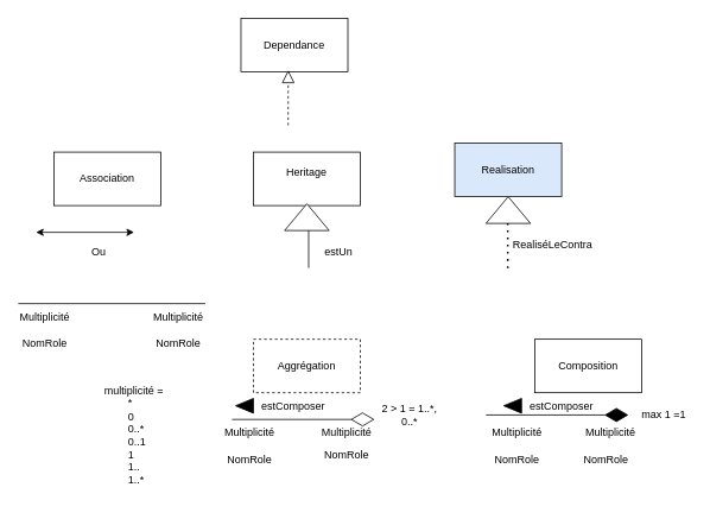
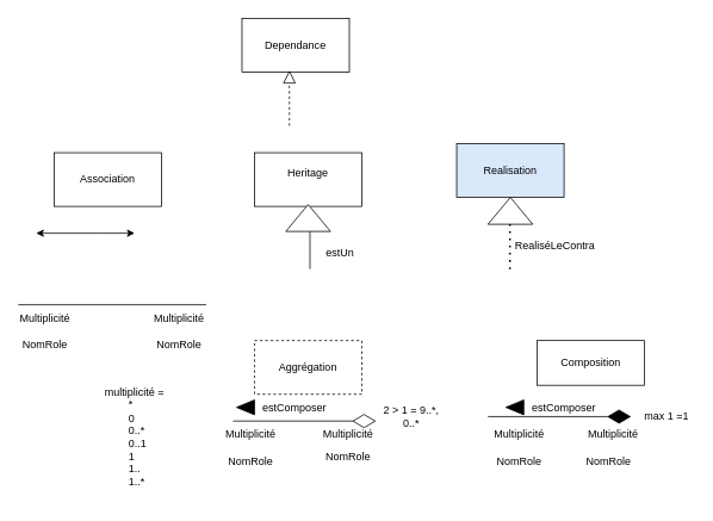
  <mxCell id="0" />
  <mxCell id="1" parent="0" />
  <mxCell id="2" value="&lt;span data-teams=&quot;true&quot;&gt;Dependance&lt;/span&gt;" style="rounded=0;whiteSpace=wrap;html=1;" parent="1" vertex="1"><mxGeometry x="270" y="20" width="120" height="60" as="geometry" /></mxCell>
  <mxCell id="3" value="" style="endArrow=block;dashed=1;endFill=0;endSize=12;html=1;rounded=0;entryX=0.442;entryY=0.967;entryDx=0;entryDy=0;entryPerimeter=0;" parent="1" target="2" edge="1"><mxGeometry width="160" relative="1" as="geometry"><mxPoint x="323" y="140" as="sourcePoint" /><mxPoint x="480" y="370" as="targetPoint" /></mxGeometry></mxCell>
  <mxCell id="4" value="Association" style="rounded=0;whiteSpace=wrap;html=1;" parent="1" vertex="1"><mxGeometry x="60" y="170" width="120" height="60" as="geometry" /></mxCell>
  <mxCell id="5" value="" style="endArrow=classic;startArrow=classic;html=1;rounded=0;" parent="1" edge="1"><mxGeometry width="50" height="50" relative="1" as="geometry"><mxPoint x="40" y="260" as="sourcePoint" /><mxPoint x="150" y="260" as="targetPoint" /><Array as="points"><mxPoint x="110" y="260" /></Array></mxGeometry></mxCell>
  <mxCell id="6" value="" style="endArrow=none;html=1;rounded=0;" parent="1" edge="1"><mxGeometry width="50" height="50" relative="1" as="geometry"><mxPoint x="20" y="340" as="sourcePoint" /><mxPoint x="230" y="340" as="targetPoint" /></mxGeometry></mxCell>
- <mxCell id="7" value="Ou" style="text;html=1;align=center;verticalAlign=middle;resizable=0;points=[];autosize=1;strokeColor=none;fillColor=none;" parent="1" vertex="1"><mxGeometry x="90" y="268" width="40" height="30" as="geometry" /></mxCell>
  <mxCell id="8" value="Heritage&lt;div&gt;&lt;br&gt;&lt;/div&gt;" style="rounded=0;whiteSpace=wrap;html=1;" parent="1" vertex="1"><mxGeometry x="284" y="170" width="120" height="60" as="geometry" /></mxCell>
  <mxCell id="9" value="" style="triangle;whiteSpace=wrap;html=1;rotation=-90;" parent="1" vertex="1"><mxGeometry x="329" y="218" width="30" height="50" as="geometry" /></mxCell>
  <mxCell id="10" value="" style="endArrow=none;html=1;rounded=0;entryX=0;entryY=0.5;entryDx=0;entryDy=0;" parent="1" edge="1"><mxGeometry width="50" height="50" relative="1" as="geometry"><mxPoint x="346" y="300" as="sourcePoint" /><mxPoint x="346" y="258" as="targetPoint" /></mxGeometry></mxCell>
  <mxCell id="11" value="Realisation" style="rounded=0;whiteSpace=wrap;html=1;fillColor=#dae8fc;" parent="1" vertex="1"><mxGeometry x="510" y="160" width="120" height="60" as="geometry" /></mxCell>
  <mxCell id="12" value="" style="triangle;whiteSpace=wrap;html=1;rotation=-90;" parent="1" vertex="1"><mxGeometry x="555" y="210" width="30" height="50" as="geometry" /></mxCell>
  <mxCell id="13" value="" style="endArrow=none;dashed=1;html=1;dashPattern=1 3;strokeWidth=2;rounded=0;" parent="1" edge="1"><mxGeometry width="50" height="50" relative="1" as="geometry"><mxPoint x="569.5" y="300" as="sourcePoint" /><mxPoint x="569.5" y="250" as="targetPoint" /></mxGeometry></mxCell>
  <mxCell id="14" value="&lt;span data-teams=&quot;true&quot;&gt;Multiplicité&lt;/span&gt;" style="text;html=1;align=center;verticalAlign=middle;whiteSpace=wrap;rounded=0;" parent="1" vertex="1"><mxGeometry x="20" y="340" width="60" height="30" as="geometry" /></mxCell>
  <mxCell id="15" value="NomRole" style="text;html=1;align=center;verticalAlign=middle;whiteSpace=wrap;rounded=0;" parent="1" vertex="1"><mxGeometry x="20" y="370" width="60" height="30" as="geometry" /></mxCell>
  <mxCell id="16" value="&lt;span data-teams=&quot;true&quot;&gt;Multiplicité&lt;/span&gt;" style="text;html=1;align=center;verticalAlign=middle;whiteSpace=wrap;rounded=0;" parent="1" vertex="1"><mxGeometry x="170" y="340" width="60" height="30" as="geometry" /></mxCell>
  <mxCell id="17" value="NomRole" style="text;html=1;align=center;verticalAlign=middle;whiteSpace=wrap;rounded=0;" parent="1" vertex="1"><mxGeometry x="170" y="370" width="60" height="30" as="geometry" /></mxCell>
  <mxCell id="18" value="estUn" style="text;html=1;align=center;verticalAlign=middle;whiteSpace=wrap;rounded=0;" parent="1" vertex="1"><mxGeometry x="350" y="268" width="60" height="30" as="geometry" /></mxCell>
  <mxCell id="19" value="RealiséLeContra" style="text;html=1;align=center;verticalAlign=middle;whiteSpace=wrap;rounded=0;" parent="1" vertex="1"><mxGeometry x="590" y="260" width="60" height="30" as="geometry" /></mxCell>
  <mxCell id="20" value="Aggrégation" style="rounded=0;whiteSpace=wrap;html=1;dashed=1;" parent="1" vertex="1"><mxGeometry x="284" y="380" width="120" height="60" as="geometry" /></mxCell>
  <mxCell id="21" value="" style="endArrow=diamondThin;endFill=0;endSize=24;html=1;rounded=0;" parent="1" edge="1"><mxGeometry width="160" relative="1" as="geometry"><mxPoint x="260" y="470" as="sourcePoint" /><mxPoint x="420" y="470" as="targetPoint" /></mxGeometry></mxCell>
  <mxCell id="22" value="" style="endArrow=diamondThin;endFill=1;endSize=24;html=1;rounded=0;" parent="1" edge="1"><mxGeometry width="160" relative="1" as="geometry"><mxPoint x="545" y="465" as="sourcePoint" /><mxPoint x="705" y="465" as="targetPoint" /></mxGeometry></mxCell>
- <mxCell id="23" value="2 &amp;gt; 1 = 1..*, 0..*" style="text;html=1;align=center;verticalAlign=middle;whiteSpace=wrap;rounded=0;" parent="1" vertex="1"><mxGeometry x="420" y="450" width="79" height="30" as="geometry" /></mxCell>
+ <mxCell id="23" value="2 &amp;gt; 1 = 9..*, 0..*" style="text;html=1;align=center;verticalAlign=middle;whiteSpace=wrap;rounded=0;" parent="1" vertex="1"><mxGeometry x="420" y="450" width="79" height="30" as="geometry" /></mxCell>
  <mxCell id="24" value="max 1 =1" style="text;html=1;align=center;verticalAlign=middle;whiteSpace=wrap;rounded=0;" parent="1" vertex="1"><mxGeometry x="715" y="450" width="60" height="30" as="geometry" /></mxCell>
  <mxCell id="25" value="estComposer" style="text;html=1;align=center;verticalAlign=middle;whiteSpace=wrap;rounded=0;" parent="1" vertex="1"><mxGeometry x="600" y="440" width="60" height="30" as="geometry" /></mxCell>
- <mxCell id="26" value="Composition" style="rounded=0;whiteSpace=wrap;html=1;" parent="1" vertex="1"><mxGeometry x="600" y="380" width="120" height="60" as="geometry" /></mxCell>
+ <mxCell id="26" value="Composition" style="rounded=0;whiteSpace=wrap;html=1;" parent="1" vertex="1"><mxGeometry x="600" y="380" width="120" height="50" as="geometry" /></mxCell>
  <mxCell id="27" value="&lt;span data-teams=&quot;true&quot;&gt;Multiplicité&lt;/span&gt;" style="text;html=1;align=center;verticalAlign=middle;whiteSpace=wrap;rounded=0;" parent="1" vertex="1"><mxGeometry x="250" y="470" width="60" height="30" as="geometry" /></mxCell>
  <mxCell id="28" value="&lt;span data-teams=&quot;true&quot;&gt;Multiplicité&lt;/span&gt;" style="text;html=1;align=center;verticalAlign=middle;whiteSpace=wrap;rounded=0;" parent="1" vertex="1"><mxGeometry x="655" y="470" width="60" height="30" as="geometry" /></mxCell>
  <mxCell id="29" value="estComposer" style="text;html=1;align=center;verticalAlign=middle;whiteSpace=wrap;rounded=0;" parent="1" vertex="1"><mxGeometry x="299" y="440" width="60" height="30" as="geometry" /></mxCell>
  <mxCell id="30" value="&lt;span data-teams=&quot;true&quot;&gt;Multiplicité&lt;/span&gt;" style="text;html=1;align=center;verticalAlign=middle;whiteSpace=wrap;rounded=0;" parent="1" vertex="1"><mxGeometry x="359" y="470" width="60" height="30" as="geometry" /></mxCell>
  <mxCell id="31" value="&lt;span data-teams=&quot;true&quot;&gt;Multiplicité&lt;/span&gt;" style="text;html=1;align=center;verticalAlign=middle;whiteSpace=wrap;rounded=0;" parent="1" vertex="1"><mxGeometry x="550" y="470" width="60" height="30" as="geometry" /></mxCell>
  <mxCell id="32" value="" style="shape=mxgraph.arrows2.wedgeArrow;html=1;bendable=0;startWidth=8.276;fillColor=strokeColor;defaultFillColor=invert;defaultGradientColor=invert;rounded=0;" edge="1" parent="1"><mxGeometry width="100" height="100" relative="1" as="geometry"><mxPoint x="284" y="454.66" as="sourcePoint" /><mxPoint x="264" y="454.66" as="targetPoint" /></mxGeometry></mxCell>
  <mxCell id="33" value="" style="shape=mxgraph.arrows2.wedgeArrow;html=1;bendable=0;startWidth=8.276;fillColor=strokeColor;defaultFillColor=invert;defaultGradientColor=invert;rounded=0;" edge="1" parent="1"><mxGeometry width="100" height="100" relative="1" as="geometry"><mxPoint x="585" y="454.66" as="sourcePoint" /><mxPoint x="565" y="454.66" as="targetPoint" /></mxGeometry></mxCell>
  <mxCell id="34" value="NomRole" style="text;html=1;align=center;verticalAlign=middle;whiteSpace=wrap;rounded=0;" vertex="1" parent="1"><mxGeometry x="250" y="500" width="60" height="30" as="geometry" /></mxCell>
  <mxCell id="35" value="NomRole" style="text;html=1;align=center;verticalAlign=middle;whiteSpace=wrap;rounded=0;" vertex="1" parent="1"><mxGeometry x="359" y="495" width="60" height="30" as="geometry" /></mxCell>
  <mxCell id="36" value="NomRole" style="text;html=1;align=center;verticalAlign=middle;whiteSpace=wrap;rounded=0;" vertex="1" parent="1"><mxGeometry x="550" y="500" width="60" height="30" as="geometry" /></mxCell>
  <mxCell id="37" value="NomRole" style="text;html=1;align=center;verticalAlign=middle;whiteSpace=wrap;rounded=0;" vertex="1" parent="1"><mxGeometry x="650" y="500" width="60" height="30" as="geometry" /></mxCell>
  <mxCell id="38" value="&lt;span data-teams=&quot;true&quot;&gt;multiplicité&lt;/span&gt;&amp;nbsp;=&lt;div style=&quot;text-align: left;&quot;&gt;&lt;span style=&quot;white-space: pre;&quot;&gt;&#09;&lt;/span&gt;*&lt;/div&gt;&lt;div style=&quot;text-align: left;&quot;&gt;&lt;span style=&quot;background-color: transparent; color: light-dark(rgb(0, 0, 0), rgb(255, 255, 255));&quot;&gt;&lt;span style=&quot;white-space: pre;&quot;&gt;&#09;&lt;/span&gt;0&lt;/span&gt;&lt;/div&gt;&lt;div style=&quot;text-align: left;&quot;&gt;&lt;span style=&quot;white-space: pre;&quot;&gt;&#09;&lt;/span&gt;0..*&lt;/div&gt;&lt;div style=&quot;text-align: left;&quot;&gt;&lt;span style=&quot;white-space: pre;&quot;&gt;&#09;&lt;/span&gt;0..1&lt;/div&gt;&lt;div style=&quot;text-align: left;&quot;&gt;&lt;span style=&quot;white-space: pre;&quot;&gt;&#09;&lt;/span&gt;1&lt;/div&gt;&lt;div style=&quot;text-align: left;&quot;&gt;&lt;span style=&quot;white-space: pre;&quot;&gt;&#09;&lt;/span&gt;1..&lt;/div&gt;&lt;div style=&quot;text-align: left;&quot;&gt;&lt;span style=&quot;white-space: pre;&quot;&gt;&#09;&lt;/span&gt;1..*&lt;/div&gt;&lt;div&gt;&amp;nbsp;&lt;/div&gt;" style="text;html=1;align=center;verticalAlign=middle;whiteSpace=wrap;rounded=0;" vertex="1" parent="1"><mxGeometry x="95" y="430" width="110" height="130" as="geometry" /></mxCell>
